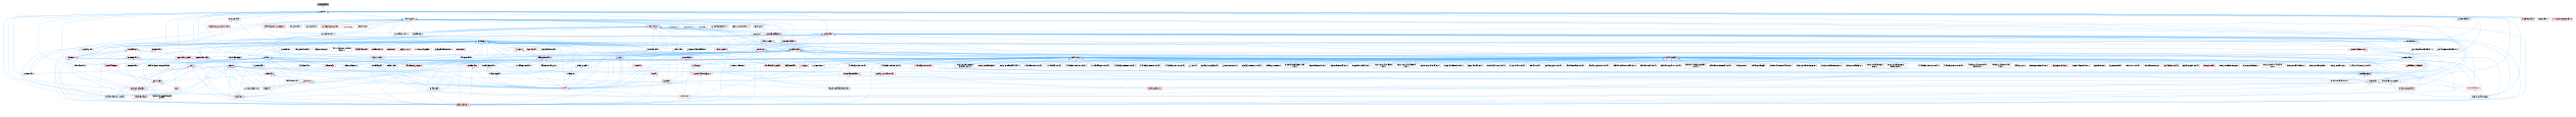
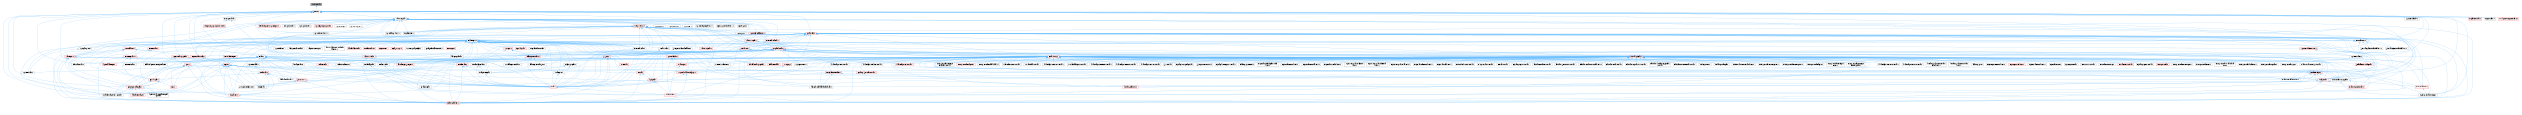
  digraph {
    node [color=grey40 fillcolor=white fontname=Helvetica fontsize=10 shape=box style=filled]
    edge [color=steelblue1 dir=back fontname=Helvetica fontsize=10 labelfontname=Helvetica labelfontsize=10 style=solid]
    n1 [color=gray40 fillcolor=grey60 fontcolor=black height=0.2 label="HMDModule.h" width=0.4]
    n2 [height=0.2 label="Atomic.h" width=0.4]
    n3 [height=0.2 label="AnimationStreaming.h" width=0.4]
    n4 [height=0.2 label="CircularQueue.h" width=0.4]
    n5 [height=0.2 label="Compression.h" width=0.4]
    n6 [height=0.2 label="CoreGlobals.h" width=0.4]
    n7 [height=0.2 label="DemoNetDriver.h" width=0.4]
    n8 [height=0.2 label="FindInBlueprintManager.h" width=0.4]
    n9 [height=0.2 label="ImaginaryBlueprintData.h" width=0.4]
    n10 [color=red fillcolor="#FFF0F0" height=0.2 label="ParticlePerfStats.h" width=0.4]
    n11 [height=0.2 label="QueuedThreadPoolWrapper.h" width=0.4]
    n12 [color=red fillcolor="#FFF0F0" height=0.2 label="RenderingThread.h" width=0.4]
    n13 [color=red fillcolor="#FFF0F0" height=0.2 label="ModuleManager.h" width=0.4]
    n14 [color=red fillcolor="#FFF0F0" height=0.2 label="TaskGraphInterfaces.h" width=0.4]
    n15 [color=red fillcolor="#FFF0F0" height=0.2 label="StatsSystemTypes.h" width=0.4]
    n16 [height=0.2 label="MallocBinned2.h" width=0.4]
    n17 [height=0.2 label="Event.h" width=0.4]
    n18 [height=0.2 label="PreloadableFile.h" width=0.4]
    n19 [height=0.2 label="MallocBinnedGPU.h" width=0.4]
    n20 [height=0.2 label="MemoryBase.h" width=0.4]
    n21 [color=red fillcolor="#FFF0F0" height=0.2 label="NameTypes.h" width=0.4]
    n22 [color=red fillcolor="#FFF0F0" height=0.2 label="OutputDeviceFile.h" width=0.4]
    n23 [color=red fillcolor="#FFF0F0" height=0.2 label="PlatformFileManager.h" width=0.4]
    n24 [color=red fillcolor="#FFF0F0" height=0.2 label="ShaderCompiler.h" width=0.4]
    n25 [height=0.2 label="StatsSystem.h" width=0.4]
    n26 [color=red fillcolor="#FFF0F0" height=0.2 label="UnixPlatformCrashContext.h" width=0.4]
    n27 [color=red fillcolor="#FFF0F0" height=0.2 label="Core.h" width=0.4]
    n28 [color=red fillcolor="#FFF0F0" height=0.2 label="MetasoundArrayRandomNode.h" width=0.4]
    n29 [height=0.2 label="ArchiveLoadCompressedProxy.h" width=0.4]
    n30 [height=0.2 label="ArchiveSaveCompressedProxy.h" width=0.4]
    n31 [color=red fillcolor="#FFF0F0" height=0.2 label="AsyncWork.h" width=0.4]
    n32 [color=red fillcolor="#FFF0F0" height=0.2 label="CoreSharedPCH.h" width=0.4]
    n33 [height=0.2 label="StatsFile.h" width=0.4]
    n34 [height=0.2 label="AllocatorFixedSizeFreeList.h" width=0.4]
    n35 [color=red fillcolor="#FFF0F0" height=0.2 label="App.h" width=0.4]
    n36 [height=0.2 label="FeedbackContextAnsi.h" width=0.4]
    n37 [color=red fillcolor="#FFF0F0" height=0.2 label="ParallelFor.h" width=0.4]
    n38 [height=0.2 label="UnixFeedbackContext.h" width=0.4]
    n39 [color=red fillcolor="#FFF0F0" height=0.2 label="UtilsCore.h" width=0.4]
    n40 [height=0.2 label="AssetAccessRestrictions.h" width=0.4]
    n41 [height=0.2 label="BufferWriter.h" width=0.4]
    n42 [color=red fillcolor="#FFF0F0" height=0.2 label="ConfigCacheIni.h" width=0.4]
    n43 [height=0.2 label="ConfigContext.h" width=0.4]
    n44 [height=0.2 label="IPlatformFileManagedStorage\lWrapper.h" width=0.4]
    n45 [color=red fillcolor="#FFF0F0" height=0.2 label="ConfigTypes.h" width=0.4]
    n46 [color=red fillcolor="#FFF0F0" height=0.2 label="CookStats.h" width=0.4]
    n47 [color=red fillcolor="#FFF0F0" height=0.2 label="CoreMinimal.h" width=0.4]
    n48 [color=red fillcolor="#FFF0F0" height=0.2 label="DeviceProfileManager.h" width=0.4]
    n49 [color=red fillcolor="#FFF0F0" height=0.2 label="GenericOctree.h" width=0.4]
    n50 [color=red fillcolor="#FFF0F0" height=0.2 label="LinkerLoad.h" width=0.4]
    n51 [height=0.2 label="ObjectReader.h" width=0.4]
    n52 [height=0.2 label="ObjectWriter.h" width=0.4]
    n53 [color=red fillcolor="#FFF0F0" height=0.2 label="Package.h" width=0.4]
    n54 [height=0.2 label="SavePackage.h" width=0.4]
    n55 [color=red fillcolor="#FFF0F0" height=0.2 label="PropertyAccessUtil.h" width=0.4]
    n56 [color=red fillcolor="#FFF0F0" height=0.2 label="RenderGraphAllocator.h" width=0.4]
    n57 [color=red fillcolor="#FFF0F0" height=0.2 label="TickableEditorObject.h" width=0.4]
    n58 [height=0.2 label="UVEditorUXSettings.h" width=0.4]
    n59 [color=red fillcolor="#FFF0F0" height=0.2 label="CoreMisc.h" width=0.4]
    n60 [color=red fillcolor="#FFF0F0" height=0.2 label="DynamicRHIResourceArray.h" width=0.4]
    n61 [color=red fillcolor="#FFF0F0" height=0.2 label="FeedbackContext.h" width=0.4]
    n62 [color=red fillcolor="#FFF0F0" height=0.2 label="FrameValue.h" width=0.4]
    n63 [height=0.2 label="ILocalizedTextSource.h" width=0.4]
    n64 [color=red fillcolor="#FFF0F0" height=0.2 label="LazyObjectPtr.h" width=0.4]
    n65 [color=red fillcolor="#FFF0F0" height=0.2 label="UnrealType.h" width=0.4]
    n66 [color=red fillcolor="#FFF0F0" height=0.2 label="LightweightStats.h" width=0.4]
    n67 [color=red fillcolor="#FFF0F0" height=0.2 label="Stats.h" width=0.4]
    n68 [color=red fillcolor="#FFF0F0" height=0.2 label="UObjectGlobals.h" width=0.4]
    n69 [color=red fillcolor="#FFF0F0" height=0.2 label="LockFreeList.h" width=0.4]
    n70 [color=red fillcolor="#FFF0F0" height=0.2 label="TaskPrivate.h" width=0.4]
    n71 [color=red fillcolor="#FFF0F0" height=0.2 label="MallocBinnedCommon.h" width=0.4]
    n72 [height=0.2 label="MallocDebug.h" width=0.4]
    n73 [height=0.2 label="MallocJemalloc.h" width=0.4]
    n74 [height=0.2 label="MediaIOCoreUtilities.h" width=0.4]
    n75 [color=red fillcolor="#FFF0F0" height=0.2 label="MemStack.h" width=0.4]
    n76 [color=red fillcolor="#FFF0F0" height=0.2 label="MemoryHasher.h" width=0.4]
    n77 [color=red fillcolor="#FFF0F0" height=0.2 label="MemoryWriter.h" width=0.4]
    n78 [height=0.2 label="MetasoundGlobals.h" width=0.4]
    n79 [height=0.2 label="NetworkPredictionModelDef\lRegistry.h" width=0.4]
    n80 [height=0.2 label="OutputDevices.h" width=0.4]
    n81 [color=red fillcolor="#FFF0F0" height=0.2 label="RenderResource.h" width=0.4]
    n82 [color=red fillcolor="#FFF0F0" height=0.2 label="ScopedTimers.h" width=0.4]
    n83 [color=red fillcolor="#FFF0F0" height=0.2 label="SharedPointer.h" width=0.4]
    n84 [color=red fillcolor="#FFF0F0" height=0.2 label="SlowTask.h" width=0.4]
    n85 [color=red fillcolor="#FFF0F0" height=0.2 label="StatusLog.h" width=0.4]
    n86 [height=0.2 label="ThreadManager.h" width=0.4]
    n87 [height=0.2 label="TimeGuard.h" width=0.4]
    n88 [color=red fillcolor="#FFF0F0" height=0.2 label="TraceAuxiliary.h" width=0.4]
    n89 [height=0.2 label="UnixSignalHeartBeat.h" width=0.4]
    n90 [color=red fillcolor="#FFF0F0" height=0.2 label="FindInBlueprints.h" width=0.4]
    n91 [height=0.2 label="ReplaceNodeReferencesHelper.h" width=0.4]
    n92 [color=red fillcolor="#FFF0F0" height=0.2 label="CoreUObject.h" width=0.4]
    n93 [height=0.2 label="AIModule.h" width=0.4]
    n94 [height=0.2 label="AnimationEditorUtils.h" width=0.4]
    n95 [color=red fillcolor="#FFF0F0" height=0.2 label="BlueprintActionFilter.h" width=0.4]
    n96 [height=0.2 label="BlueprintTypePromotion.h" width=0.4]
    n97 [height=0.2 label="CameraModularFeature.h" width=0.4]
    n98 [height=0.2 label="CameraPhotographyModule.h" width=0.4]
    n99 [height=0.2 label="CelestialVaultEditor.h" width=0.4]
    n100 [height=0.2 label="ChaosFleshDeprecatedNodes\lPlugin.h" width=0.4]
    n101 [height=0.2 label="ChaosFleshEditorPlugin.h" width=0.4]
    n102 [height=0.2 label="ChaosFleshEnginePlugin.h" width=0.4]
    n103 [height=0.2 label="ChaosFleshNodesPlugin.h" width=0.4]
    n104 [height=0.2 label="ChaosModularVehicleEditor\lPlugin.h" width=0.4]
    n105 [height=0.2 label="ChaosModularVehicleEngine\lPlugin.h" width=0.4]
    n106 [height=0.2 label="ChaosModularVehiclePlugin.h" width=0.4]
    n107 [height=0.2 label="ChaosVehiclesEditorPlugin.h" width=0.4]
    n108 [height=0.2 label="ChaosVehiclesPlugin.h" width=0.4]
    n109 [height=0.2 label="ControlRigPhysicsModule.h" width=0.4]
    n110 [height=0.2 label="DynamicMeshModule.h" width=0.4]
    n111 [height=0.2 label="EngineModule.h" width=0.4]
    n112 [color=red fillcolor="#FFF0F0" height=0.2 label="GameplayAbilitiesModule.h" width=0.4]
    n113 [height=0.2 label="GameplayTagsModule.h" width=0.4]
    n114 [height=0.2 label="GameplayTasksModule.h" width=0.4]
    n115 [height=0.2 label="GeometricObjectsModule.h" width=0.4]
    n116 [height=0.2 label="GeometryAlgorithmsModule.h" width=0.4]
    n117 [height=0.2 label="GeometryCollectionNodesPlugin.h" width=0.4]
    n118 [height=0.2 label="GeometryCoreModule.h" width=0.4]
    n119 [height=0.2 label="GeometryFrameworkModule.h" width=0.4]
    n120 [height=0.2 label="GeometryProcessingAdapters\lModule.h" width=0.4]
    n121 [height=0.2 label="GeometryScriptingCoreModule.h" width=0.4]
    n122 [height=0.2 label="HDRIBackdrop.h" width=0.4]
    n123 [height=0.2 label="HotReloadInterface.h" width=0.4]
    n124 [height=0.2 label="ICustomMeshComponentPlugin.h" width=0.4]
    n125 [height=0.2 label="IDisplayClusterColorGrading.h" width=0.4]
    n126 [height=0.2 label="IDisplayClusterConfiguration.h" width=0.4]
    n127 [height=0.2 label="IDisplayClusterDetails.h" width=0.4]
    n128 [height=0.2 label="IDisplayClusterLightCard\lEditor.h" width=0.4]
    n129 [height=0.2 label="IDisplayClusterLightCard\lEditorShaders.h" width=0.4]
    n130 [height=0.2 label="IDisplayClusterLightCard\lExtenderModule.h" width=0.4]
    n131 [color=red height=0.2 label="IDisplayClusterOperator.h" width=0.4]
    n132 [height=0.2 label="IDisplayClusterScenePreview.h" width=0.4]
    n133 [height=0.2 label="IMeshDescriptionModule.h" width=0.4]
    n134 [height=0.2 label="IMovieSceneModule.h" width=0.4]
    n135 [height=0.2 label="IMovieSceneTracksModule.h" width=0.4]
    n136 [height=0.2 label="IPixelStreaming2EditorModule.h" width=0.4]
    n137 [height=0.2 label="IPixelStreaming2HMDModule.h" width=0.4]
    n138 [height=0.2 label="IPixelStreaming2RTCModule.h" width=0.4]
    n139 [height=0.2 label="IPixelStreamingEditorModule.h" width=0.4]
    n140 [height=0.2 label="IPixelStreamingHMDModule.h" width=0.4]
    n141 [color=red fillcolor="#FFF0F0" height=0.2 label="IPixelStreamingModule.h" width=0.4]
    n142 [color=red fillcolor="#FFF0F0" height=0.2 label="AssetRegistryInterface.h" width=0.4]
    n143 [height=0.2 label="CelestialVault.h" width=0.4]
    n144 [height=0.2 label="ChaosCachingEditorPlugin.h" width=0.4]
    n145 [color=red fillcolor="#FFF0F0" height=0.2 label="ChaosCachingPlugin.h" width=0.4]
    n146 [height=0.2 label="ChaosSolverEditorPlugin.h" width=0.4]
    n147 [height=0.2 label="FractureTool.cpp" width=0.4]
    n148 [height=0.2 label="HairStrandsCore.h" width=0.4]
    n149 [height=0.2 label="ICommonUIModule.h" width=0.4]
    n150 [height=0.2 label="ICompressionFormat.h" width=0.4]
    n151 [color=red fillcolor="#FFF0F0" height=0.2 label="ICurveEditorModule.h" width=0.4]
    n152 [color=red fillcolor="#FFF0F0" height=0.2 label="IDisplayCluster.h" width=0.4]
    n153 [height=0.2 label="IDisplayClusterConfigurator.h" width=0.4]
    n154 [height=0.2 label="IDisplayClusterEditor.h" width=0.4]
    n155 [height=0.2 label="IDisplayClusterMoviePipeline\lEditor.h" width=0.4]
    n156 [height=0.2 label="IDisplayClusterProjection.h" width=0.4]
    n157 [height=0.2 label="IDisplayClusterShaders.h" width=0.4]
    n158 [height=0.2 label="IDisplayClusterWarp.h" width=0.4]
    n159 [height=0.2 label="ILiveLinkOverNDisplayModule.h" width=0.4]
    n160 [height=0.2 label="INavigationTool.h" width=0.4]
    n161 [height=0.2 label="IPixelStreaming2InputModule.h" width=0.4]
    n162 [height=0.2 label="IPixelStreaming2Module.h" width=0.4]
    n163 [height=0.2 label="IPixelStreamingInputModule.h" width=0.4]
    n164 [height=0.2 label="IProceduralMeshComponent\lEditorPlugin.h" width=0.4]
    n165 [height=0.2 label="IProceduralMeshComponent\lPlugin.h" width=0.4]
    n166 [color=red fillcolor="#FFF0F0" height=0.2 label="Task.h" width=0.4]
    n167 [color=red fillcolor="#FFF0F0" height=0.2 label="Future.h" width=0.4]
    n168 [color=red fillcolor="#FFF0F0" height=0.2 label="VideoSource.h" width=0.4]
    n169 [height=0.2 label="VideoSourceGroup.h" width=0.4]
    n170 [height=0.2 label="GenericPlatformIoDispatcher.cpp" width=0.4]
    n171 [height=0.2 label="PThreadEvent.h" width=0.4]
    n172 [height=0.2 label="ReserveScheduler.h" width=0.4]
    n173 [color=red fillcolor="#FFF0F0" height=0.2 label="Scheduler.h" width=0.4]
    n174 [color=red fillcolor="#FFF0F0" height=0.2 label="ScopedEvent.h" width=0.4]
    n175 [height=0.2 label="ThreadingBase.h" width=0.4]
    n176 [height=0.2 label="SingleThreadEvent.h" width=0.4]
    n177 [color=red fillcolor="#FFF0F0" height=0.2 label="Task.h" width=0.4]
    n178 [height=0.2 label="WaitingQueue.h" width=0.4]
    n179 [color=red fillcolor="#FFF0F0" height=0.2 label="BulkData.h" width=0.4]
    n180 [height=0.2 label="MallocBinned.h" width=0.4]
    n181 [color=red fillcolor="#FFF0F0" height=0.2 label="GenericPlatformMallocCrash.h" width=0.4]
    n182 [height=0.2 label="IOSMallocZone.h" width=0.4]
    n183 [height=0.2 label="MacMallocZone.h" width=0.4]
    n184 [height=0.2 label="MallocAnsi.h" width=0.4]
    n185 [color=red fillcolor="#FFF0F0" height=0.2 label="MallocCallstackHandler.h" width=0.4]
    n186 [color=red fillcolor="#FFF0F0" height=0.2 label="MallocLeakDetection.h" width=0.4]
    n187 [height=0.2 label="MallocLibpas.h" width=0.4]
-   n188 [height=0.2 label="EditorPlugin.h" width=0.4]
+   n188 [height=0.2 label="MallocMimalloc.h" width=0.4]
    n189 [height=0.2 label="MallocPoisonProxy.h" width=0.4]
    n190 [height=0.2 label="MallocReplayProxy.h" width=0.4]
    n191 [height=0.2 label="MallocStomp.h" width=0.4]
    n192 [height=0.2 label="MallocStomp2.h" width=0.4]
    n193 [height=0.2 label="MallocTBB.h" width=0.4]
    n194 [height=0.2 label="MallocThreadSafeProxy.h" width=0.4]
    n195 [color=red fillcolor="#FFF0F0" height=0.2 label="MemoryImage.h" width=0.4]
    n196 [height=0.2 label="SharedString.h" width=0.4]
    n197 [height=0.2 label="StatsMallocProfilerProxy.h" width=0.4]
    n198 [height=0.2 label="TraceMalloc.h" width=0.4]
    n199 [color=red fillcolor="#FFF0F0" height=0.2 label="UnrealMemory.h" width=0.4]
    n1 -> n2
    n2 -> n3
    n2 -> n4
    n2 -> n5
    n2 -> n6
    n2 -> n7
    n2 -> n8
    n2 -> n9
    n2 -> n10
    n2 -> n11
    n2 -> n12
    n2 -> n13
    n2 -> n14
    n2 -> n15
    n2 -> n16
    n2 -> n17
    n2 -> n18
    n2 -> n19
    n2 -> n20
    n2 -> n21
    n2 -> n22
    n2 -> n23
    n2 -> n24
    n2 -> n25
    n2 -> n26
    n4 -> n27
    n4 -> n28
    n5 -> n27
    n5 -> n29
    n5 -> n30
    n5 -> n31
    n5 -> n32
    n5 -> n33
    n6 -> n12
    n6 -> n15
    n6 -> n27
    n6 -> n32
    n6 -> n33
    n6 -> n34
    n6 -> n35
    n6 -> n36
    n6 -> n37
    n6 -> n38
    n6 -> n39
    n6 -> n40
    n6 -> n41
    n6 -> n42
    n6 -> n43
    n6 -> n44
    n6 -> n45
    n6 -> n46
    n6 -> n47
    n6 -> n48
    n6 -> n49
    n6 -> n50
    n6 -> n51
    n6 -> n52
    n6 -> n53
    n6 -> n54
    n6 -> n55
    n6 -> n56
    n6 -> n57
    n6 -> n58
    n6 -> n59
    n6 -> n60
    n6 -> n61
    n6 -> n62
    n6 -> n63
    n6 -> n64
    n6 -> n65
    n6 -> n66
    n6 -> n67
    n6 -> n68
    n6 -> n69
    n6 -> n70
    n6 -> n71
    n6 -> n72
    n6 -> n73
    n6 -> n74
    n6 -> n75
    n6 -> n76
    n6 -> n77
    n6 -> n78
    n6 -> n79
    n6 -> n80
    n6 -> n81
    n6 -> n82
    n6 -> n83
    n6 -> n84
    n6 -> n85
    n6 -> n86
    n6 -> n87
    n6 -> n88
    n6 -> n89
    n8 -> n9
    n8 -> n90
    n8 -> n91
    n13 -> n32
    n13 -> n92
    n13 -> n93
    n13 -> n94
    n13 -> n95
    n13 -> n96
    n13 -> n97
    n13 -> n98
    n13 -> n99
    n13 -> n100
    n13 -> n101
    n13 -> n102
    n13 -> n103
    n13 -> n104
    n13 -> n105
    n13 -> n106
    n13 -> n107
    n13 -> n108
    n13 -> n109
    n13 -> n110
    n13 -> n111
    n13 -> n112
    n13 -> n113
    n13 -> n114
    n13 -> n115
    n13 -> n116
    n13 -> n117
    n13 -> n118
    n13 -> n119
    n13 -> n120
    n13 -> n121
    n13 -> n122
    n13 -> n123
    n13 -> n124
    n13 -> n125
    n13 -> n126
    n13 -> n127
    n13 -> n128
    n13 -> n129
    n13 -> n130
    n13 -> n131
    n13 -> n132
    n13 -> n133
    n13 -> n134
    n13 -> n135
    n13 -> n136
    n13 -> n137
    n13 -> n138
    n13 -> n139
    n13 -> n140
    n13 -> n141
    n13 -> n142
    n13 -> n143
    n13 -> n144
    n13 -> n145
    n13 -> n146
    n13 -> n147
    n13 -> n148
    n13 -> n149
    n13 -> n150
    n13 -> n151
    n13 -> n152
    n13 -> n153
    n13 -> n154
    n13 -> n155
    n13 -> n156
    n13 -> n157
    n13 -> n158
    n13 -> n159
    n13 -> n160
    n13 -> n161
    n13 -> n162
    n13 -> n163
    n13 -> n164
    n13 -> n165
    n14 -> n11
    n14 -> n12
    n14 -> n32
    n14 -> n37
    n14 -> n44
    n15 -> n67
    n17 -> n14
    n17 -> n27
    n17 -> n31
    n17 -> n32
    n17 -> n37
    n17 -> n70
    n17 -> n166
    n17 -> n167
    n17 -> n168
    n17 -> n169
    n17 -> n170
    n17 -> n171
    n17 -> n172
    n17 -> n173
    n17 -> n174
    n17 -> n175
    n17 -> n176
    n17 -> n177
    n17 -> n178
    n20 -> n27
    n20 -> n32
    n20 -> n47
    n20 -> n56
    n20 -> n65
    n20 -> n71
    n20 -> n73
    n20 -> n75
    n20 -> n80
    n20 -> n175
    n20 -> n179
    n20 -> n180
    n20 -> n181
    n20 -> n182
    n20 -> n183
    n20 -> n184
    n20 -> n185
    n20 -> n186
    n20 -> n187
    n20 -> n188
    n20 -> n189
    n20 -> n190
    n20 -> n191
    n20 -> n192
    n20 -> n193
    n20 -> n194
    n20 -> n195
    n20 -> n196
    n20 -> n197
    n20 -> n198
    n20 -> n199
    n21 -> n5
    n21 -> n6
    n21 -> n8
    n21 -> n9
    n21 -> n13
    n21 -> n15
    n21 -> n22
    n21 -> n27
    n21 -> n29
    n21 -> n30
    n21 -> n32
    n21 -> n33
    n21 -> n35
    n21 -> n42
    n21 -> n47
    n21 -> n50
    n21 -> n53
    n21 -> n54
    n21 -> n55
    n21 -> n59
    n21 -> n65
    n21 -> n68
    n21 -> n76
    n21 -> n77
    n21 -> n90
    n21 -> n95
    n21 -> n96
    n21 -> n113
    n21 -> n142
    n21 -> n179
    n21 -> n195
    n22 -> n27
    n23 -> n27
    n23 -> n170
    n27 -> n92
    n31 -> n3
    n31 -> n27
    n31 -> n32
    n31 -> n33
    n35 -> n27
    n35 -> n32
    n35 -> n36
    n35 -> n37
    n35 -> n38
    n35 -> n39
    n37 -> n32
    n41 -> n27
    n42 -> n27
    n42 -> n32
    n42 -> n43
    n42 -> n44
    n45 -> n42
    n45 -> n43
    n47 -> n3
    n47 -> n7
    n47 -> n8
    n47 -> n9
    n47 -> n10
    n47 -> n11
    n47 -> n12
    n47 -> n27
    n47 -> n32
    n47 -> n39
    n47 -> n48
    n47 -> n49
    n47 -> n50
    n47 -> n51
    n47 -> n52
    n47 -> n53
    n47 -> n55
    n47 -> n56
    n47 -> n57
    n47 -> n58
    n47 -> n90
    n47 -> n91
    n47 -> n93
    n47 -> n94
    n47 -> n95
    n47 -> n96
    n47 -> n97
    n47 -> n98
    n47 -> n99
    n47 -> n100
    n47 -> n101
    n47 -> n102
    n47 -> n103
    n47 -> n104
    n47 -> n105
    n47 -> n106
    n47 -> n107
    n47 -> n108
    n47 -> n109
    n47 -> n110
    n47 -> n111
    n47 -> n112
    n47 -> n113
    n47 -> n114
    n47 -> n115
    n47 -> n116
    n47 -> n117
    n47 -> n118
    n47 -> n119
    n47 -> n120
    n47 -> n121
    n47 -> n122
    n47 -> n123
    n47 -> n124
    n47 -> n125
    n47 -> n126
    n47 -> n127
    n47 -> n128
    n47 -> n129
    n47 -> n130
    n47 -> n131
    n47 -> n132
    n47 -> n133
    n47 -> n134
    n47 -> n135
    n47 -> n136
    n47 -> n137
    n47 -> n138
    n47 -> n139
    n47 -> n140
    n47 -> n141
    n47 -> n179
    n50 -> n92
    n51 -> n92
    n52 -> n92
    n53 -> n54
    n53 -> n92
    n57 -> n8
    n57 -> n91
    n59 -> n13
    n59 -> n27
    n59 -> n32
    n59 -> n35
    n60 -> n27
    n60 -> n32
    n61 -> n27
    n61 -> n32
    n61 -> n36
    n61 -> n38
    n64 -> n50
    n64 -> n65
    n64 -> n92
    n65 -> n55
    n65 -> n92
    n65 -> n95
    n66 -> n67
    n67 -> n3
    n67 -> n8
    n67 -> n11
    n67 -> n12
    n67 -> n14
    n67 -> n27
    n67 -> n31
    n67 -> n32
    n67 -> n33
    n67 -> n37
    n67 -> n68
    n67 -> n91
    n67 -> n112
    n67 -> n180
    n68 -> n8
    n68 -> n53
    n68 -> n65
    n68 -> n92
    n68 -> n95
    n68 -> n96
    n69 -> n14
    n69 -> n15
    n69 -> n27
    n69 -> n32
    n69 -> n70
    n70 -> n14
    n70 -> n166
    n71 -> n16
    n73 -> n180
    n75 -> n11
    n75 -> n14
    n75 -> n27
    n75 -> n32
    n75 -> n37
    n75 -> n56
    n77 -> n27
    n77 -> n32
    n77 -> n52
    n80 -> n27
    n83 -> n8
    n83 -> n9
    n83 -> n13
    n83 -> n15
    n83 -> n17
    n83 -> n18
    n83 -> n27
    n83 -> n32
    n83 -> n37
    n83 -> n47
    n83 -> n61
    n83 -> n65
    n83 -> n90
    n83 -> n91
    n83 -> n95
    n83 -> n138
    n83 -> n141
    n83 -> n160
    n83 -> n162
    n83 -> n167
    n83 -> n168
    n83 -> n169
    n84 -> n27
    n84 -> n32
    n84 -> n61
    n86 -> n27
    n86 -> n175
    n87 -> n27
    n90 -> n9
    n167 -> n32
    n167 -> n53
    n173 -> n11
    n173 -> n31
    n173 -> n37
    n173 -> n70
    n173 -> n172
    n174 -> n27
    n174 -> n32
    n174 -> n175
    n175 -> n27
    n176 -> n27
    n176 -> n175
    n177 -> n11
    n177 -> n14
    n177 -> n37
    n177 -> n70
    n177 -> n166
    n177 -> n173
    n178 -> n173
    n179 -> n92
    n195 -> n60
    n195 -> n65
    n199 -> n11
    n199 -> n15
    n199 -> n16
    n199 -> n21
    n199 -> n27
    n199 -> n32
    n199 -> n34
    n199 -> n41
    n199 -> n47
    n199 -> n51
    n199 -> n56
    n199 -> n65
    n199 -> n75
    n199 -> n76
    n199 -> n77
    n199 -> n80
    n199 -> n83
    n199 -> n175
    n199 -> n184
    n199 -> n186
    n199 -> n189
    n199 -> n190
    n199 -> n195
    n199 -> n196
  }
